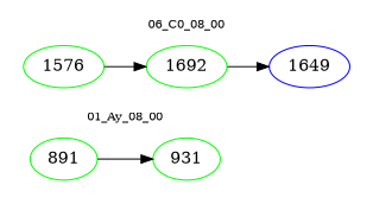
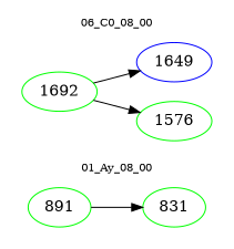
  digraph {
    rankdir=LR
    node [color=green]
    edge [color=black]
    n1 [label=891]
-   n2 [label=931]
+   n2 [label=831]
    n3 [label=1692]
    n4 [label=1576]
    n5 [color=blue label=1649]
    subgraph cluster_1 {
      color=white
      fontsize=10
      label="01_Ay_08_00"
      n1
      n2
    }
    subgraph cluster_2 {
      color=white
      fontsize=10
      label="06_C0_08_00"
      n3
      n4
      n5
    }
    n1 -> n2
-   n4 -> n3
+   n3 -> n4
    n3 -> n5
  }
